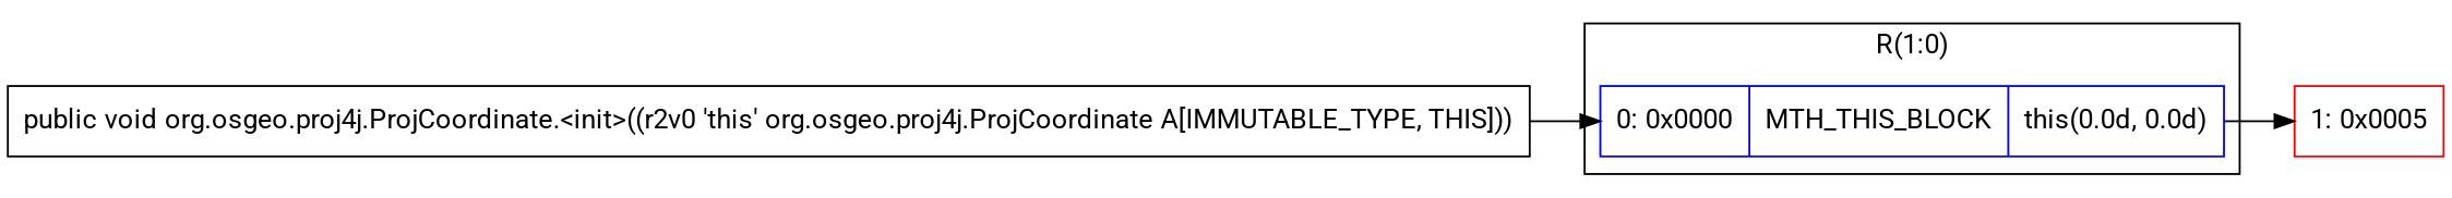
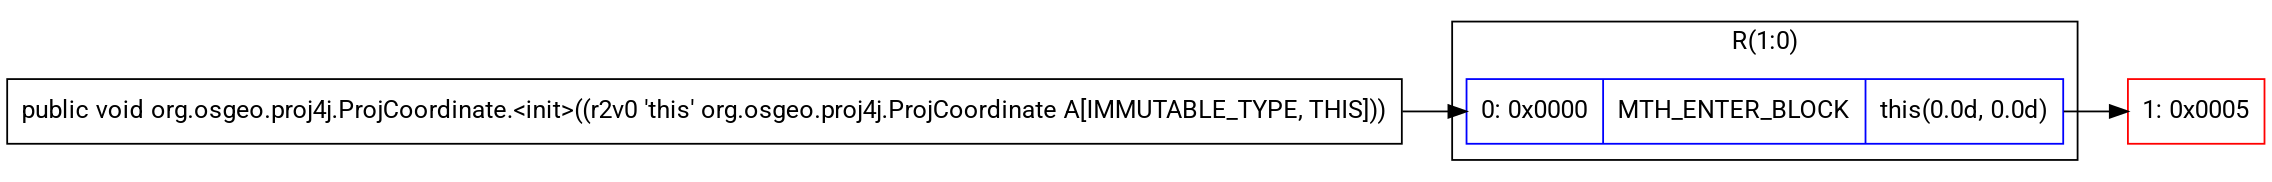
  digraph {
    rankdir=LR
    fontname=Roboto
    node [shape=record fontname=Roboto]
    edge [fontname=Roboto]
-   n1 [color=blue label="{0\:\ 0x0000|MTH_THIS_BLOCK\l|this(0.0d, 0.0d)\l}"]
+   n1 [color=blue label="{0\:\ 0x0000|MTH_ENTER_BLOCK\l|this(0.0d, 0.0d)\l}"]
    n2 [color=red label="{1\:\ 0x0005}"]
    n3 [label="{public void org.osgeo.proj4j.ProjCoordinate.\<init\>((r2v0 'this' org.osgeo.proj4j.ProjCoordinate A[IMMUTABLE_TYPE, THIS])) }"]
    subgraph cluster_1 {
      label="R(1:0)"
      n1
    }
    n1 -> n2
    n3 -> n1
  }
